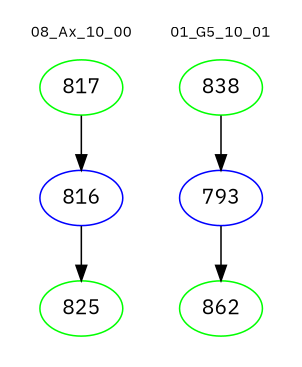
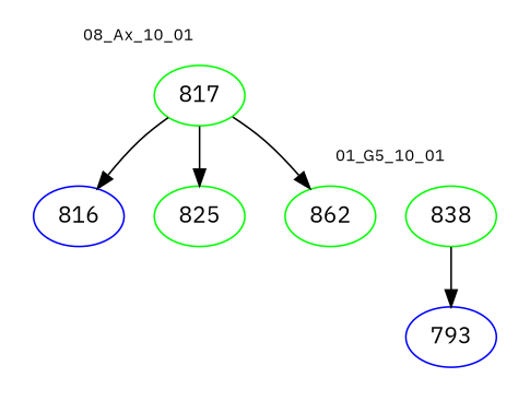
  digraph {
    fontname="IBM Plex Sans"
    node [color=green fontname="IBM Plex Sans"]
    edge [color=black fontname="IBM Plex Sans"]
    n1 [label=817]
    n2 [color=blue label=816]
    n3 [label=825]
    n4 [label=838]
    n5 [color=blue label=793]
    n6 [label=862]
    subgraph cluster_1 {
      color=white
      fontsize=10
-     label="08_Ax_10_00"
+     label="08_Ax_10_01"
      n1
      n2
      n3
    }
    subgraph cluster_2 {
      color=white
      fontsize=10
      label="01_G5_10_01"
      n4
      n5
      n6
    }
    n1 -> n2
-   n2 -> n3
+   n1 -> n3
    n4 -> n5
-   n5 -> n6
+   n1 -> n6
  }
